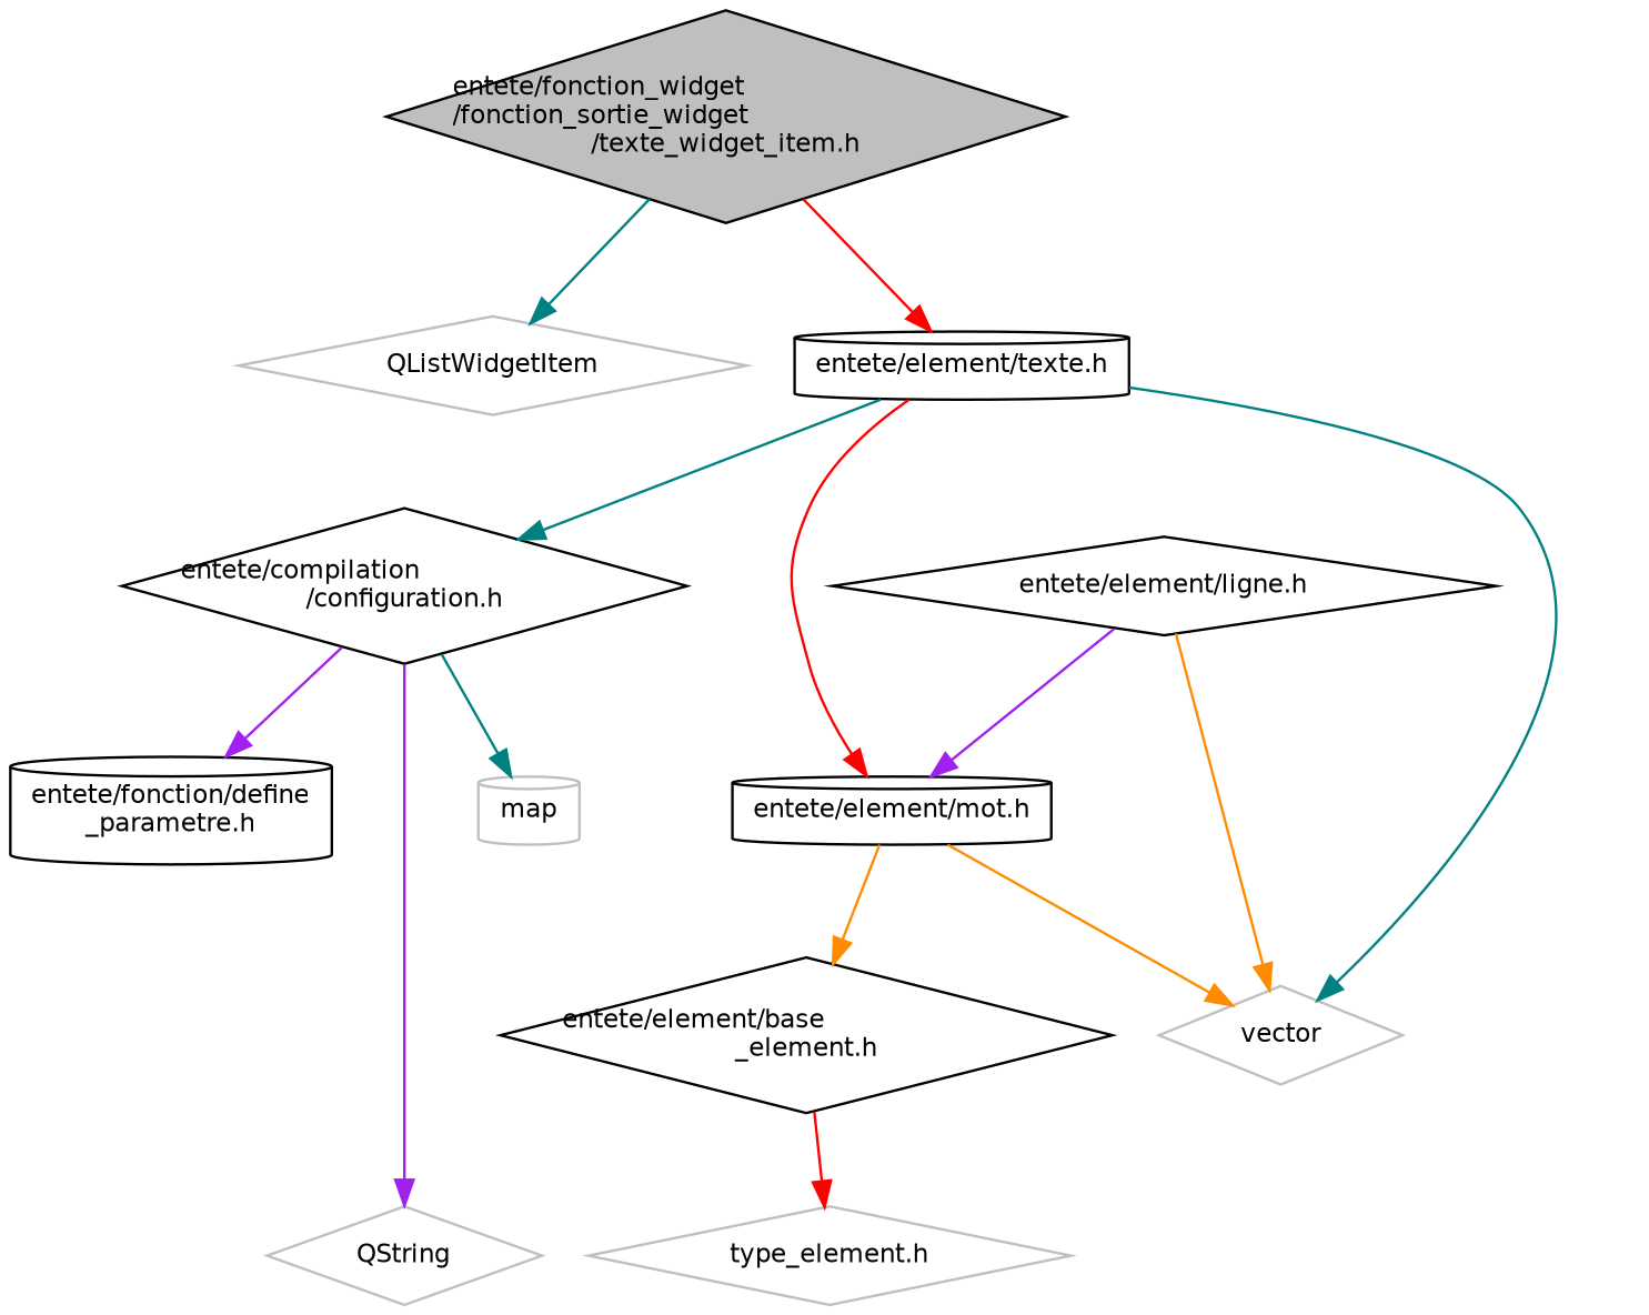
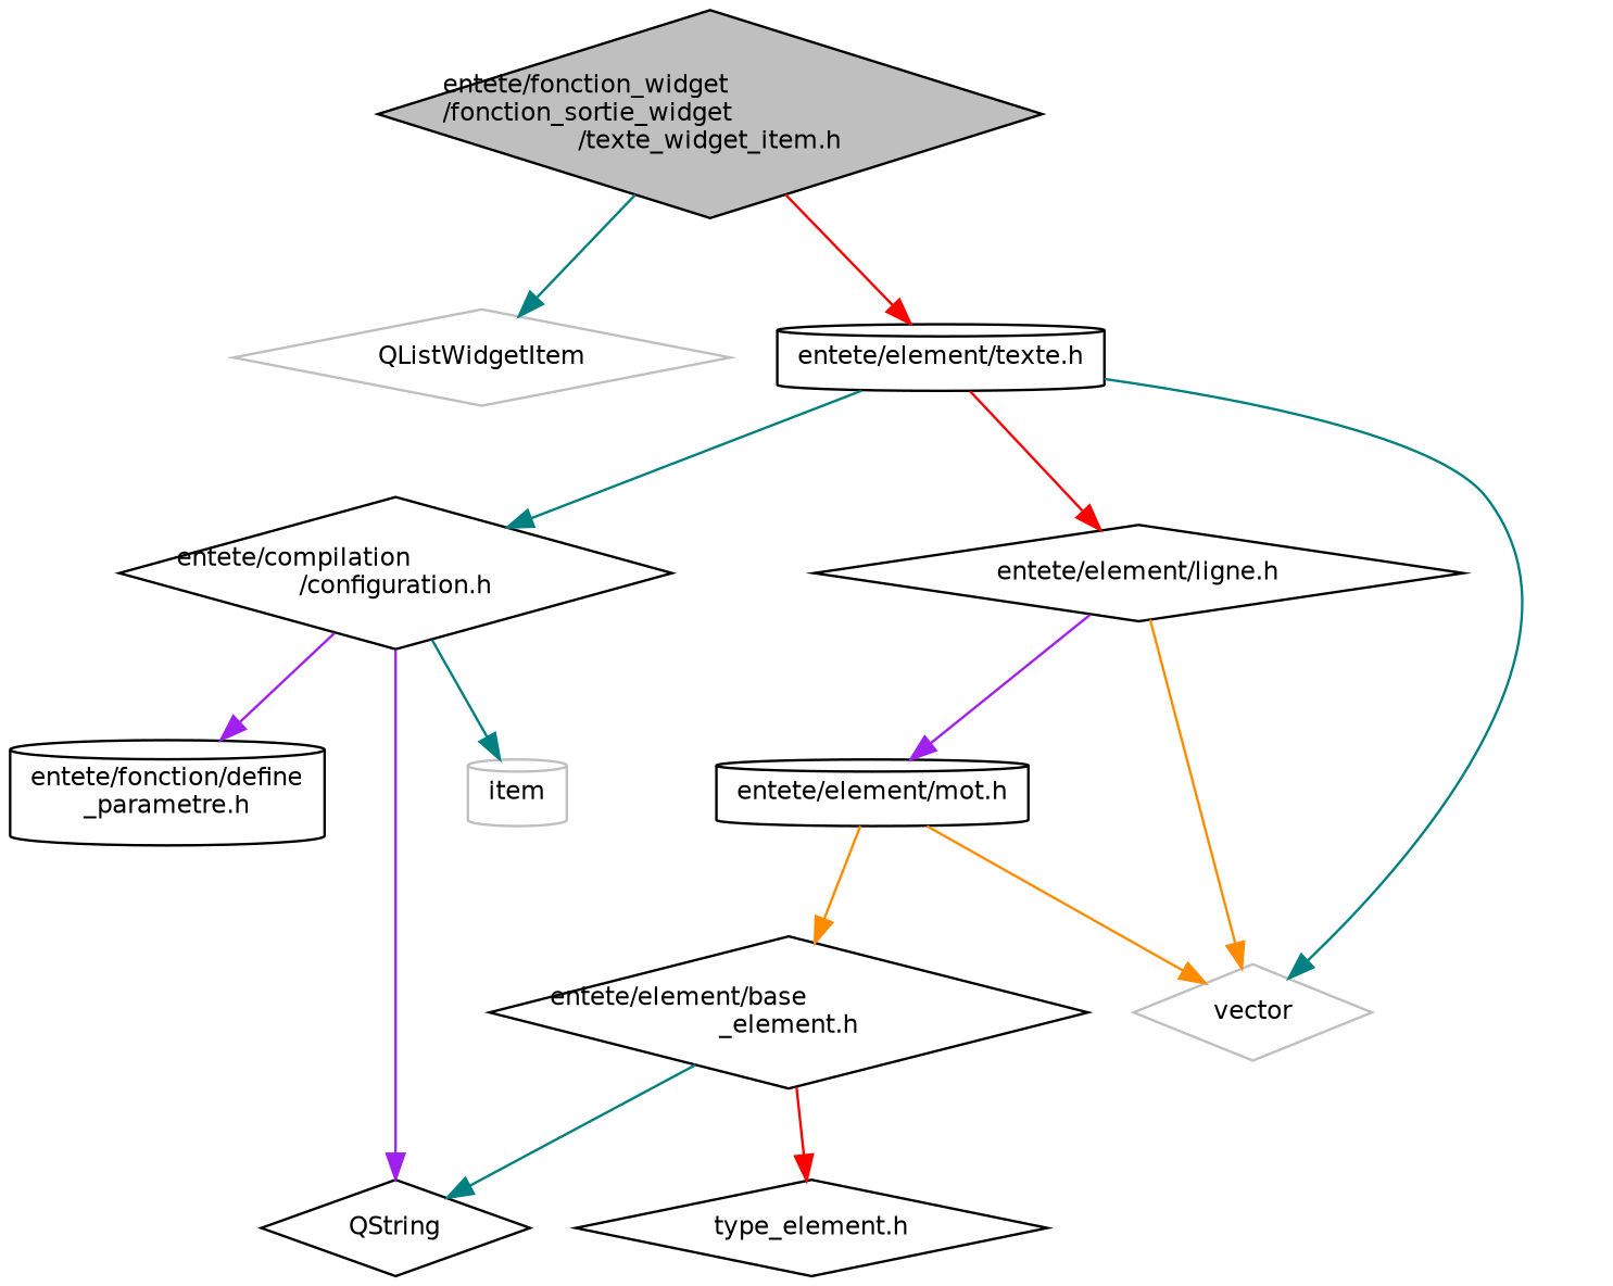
  digraph {
    node [color=black fillcolor=white fontname=Helvetica fontsize=10 shape=diamond style=filled]
    edge [color=teal fontname=Helvetica fontsize=10 labelfontname=Helvetica labelfontsize=10 style=solid]
    n1 [fillcolor=grey75 fontcolor=black height=0.2 label="entete/fonction_widget\l/fonction_sortie_widget\l/texte_widget_item.h" width=0.4]
    n2 [color=grey75 height=0.2 label=QListWidgetItem width=0.4]
    n3 [height=0.2 label="entete/element/texte.h" shape=cylinder width=0.4]
    n4 [height=0.2 label="entete/compilation\l/configuration.h" width=0.4]
    n5 [height=0.2 label="entete/element/ligne.h" width=0.4]
    n6 [color=grey75 height=0.2 label=vector width=0.4]
    n7 [height=0.2 label="entete/fonction/define\l_parametre.h" shape=cylinder width=0.4]
-   n8 [color=grey75 height=0.2 label=QString width=0.4]
-   n9 [color=grey75 height=0.2 label=map shape=cylinder width=0.4]
+   n8 [height=0.2 label=QString width=0.4]
+   n9 [color=grey75 height=0.2 label=item shape=cylinder width=0.4]
    n10 [height=0.2 label="entete/element/mot.h" shape=cylinder width=0.4]
    n11 [height=0.2 label="entete/element/base\l_element.h" width=0.4]
-   n12 [color=grey75 height=0.2 label="type_element.h" width=0.4]
+   n12 [height=0.2 label="type_element.h" width=0.4]
    n1 -> n2
    n1 -> n3 [color=red]
    n3 -> n4
-   n3 -> n10 [color=red]
+   n3 -> n5 [color=red]
    n3 -> n6
    n4 -> n7 [color=purple]
    n4 -> n8 [color=purple]
    n4 -> n9
    n5 -> n6 [color=darkorange]
    n5 -> n10 [color=purple]
    n10 -> n6 [color=darkorange]
    n10 -> n11 [color=darkorange]
+   n11 -> n8
    n11 -> n12 [color=red]
  }
